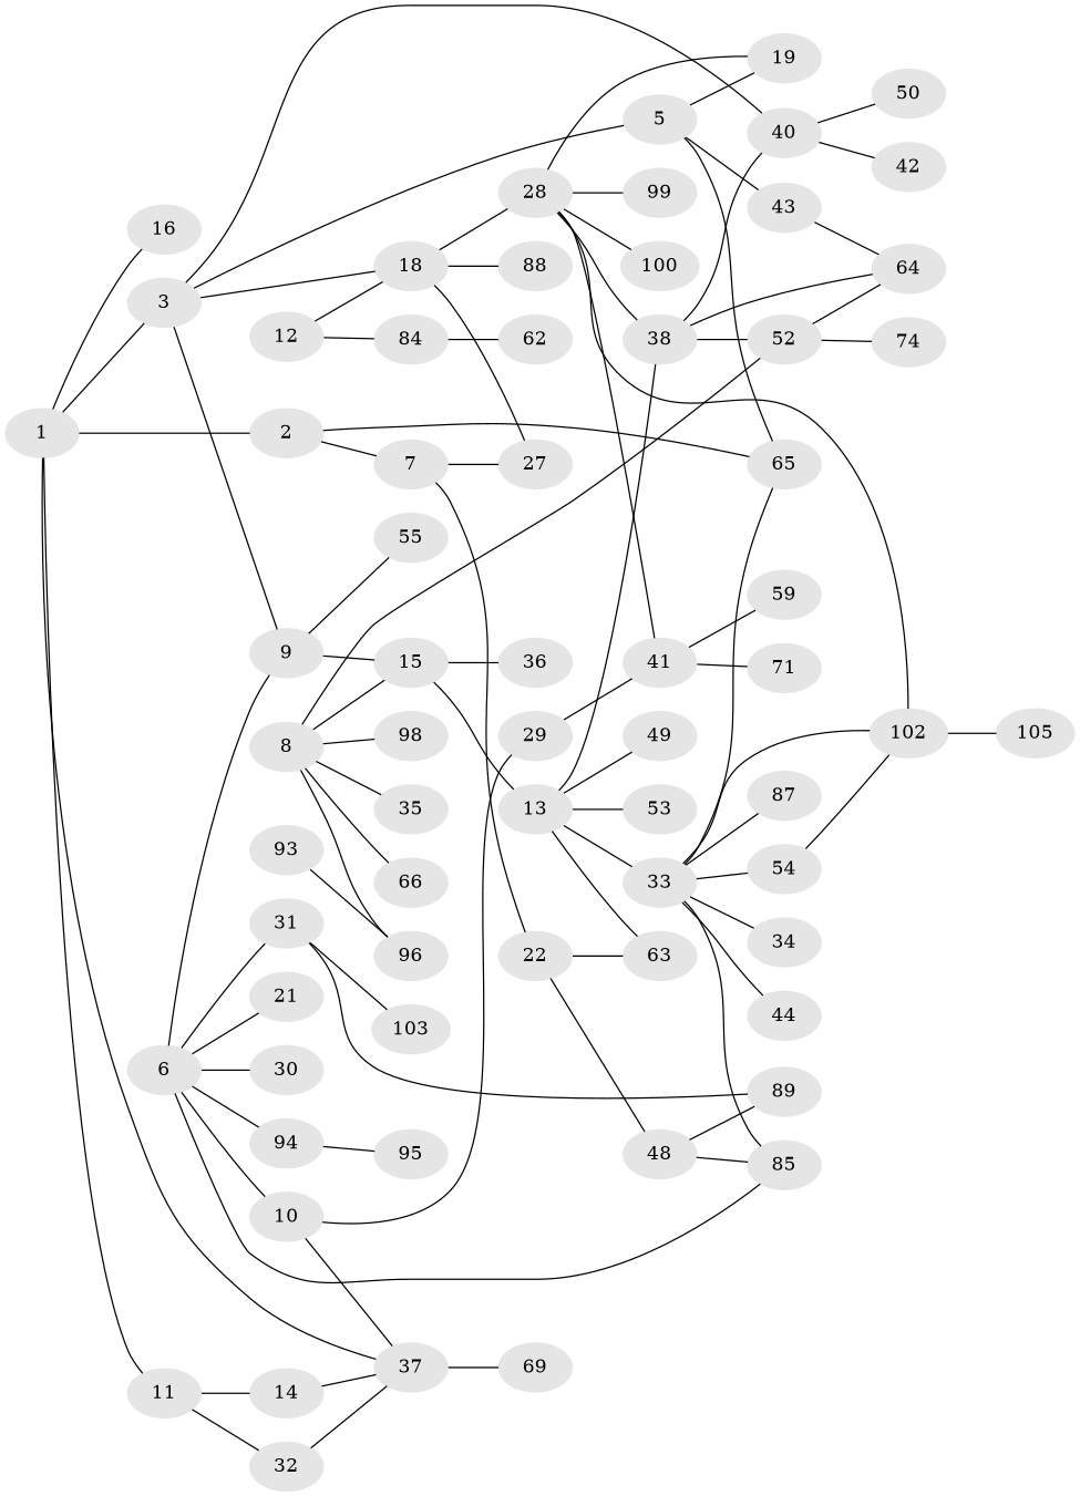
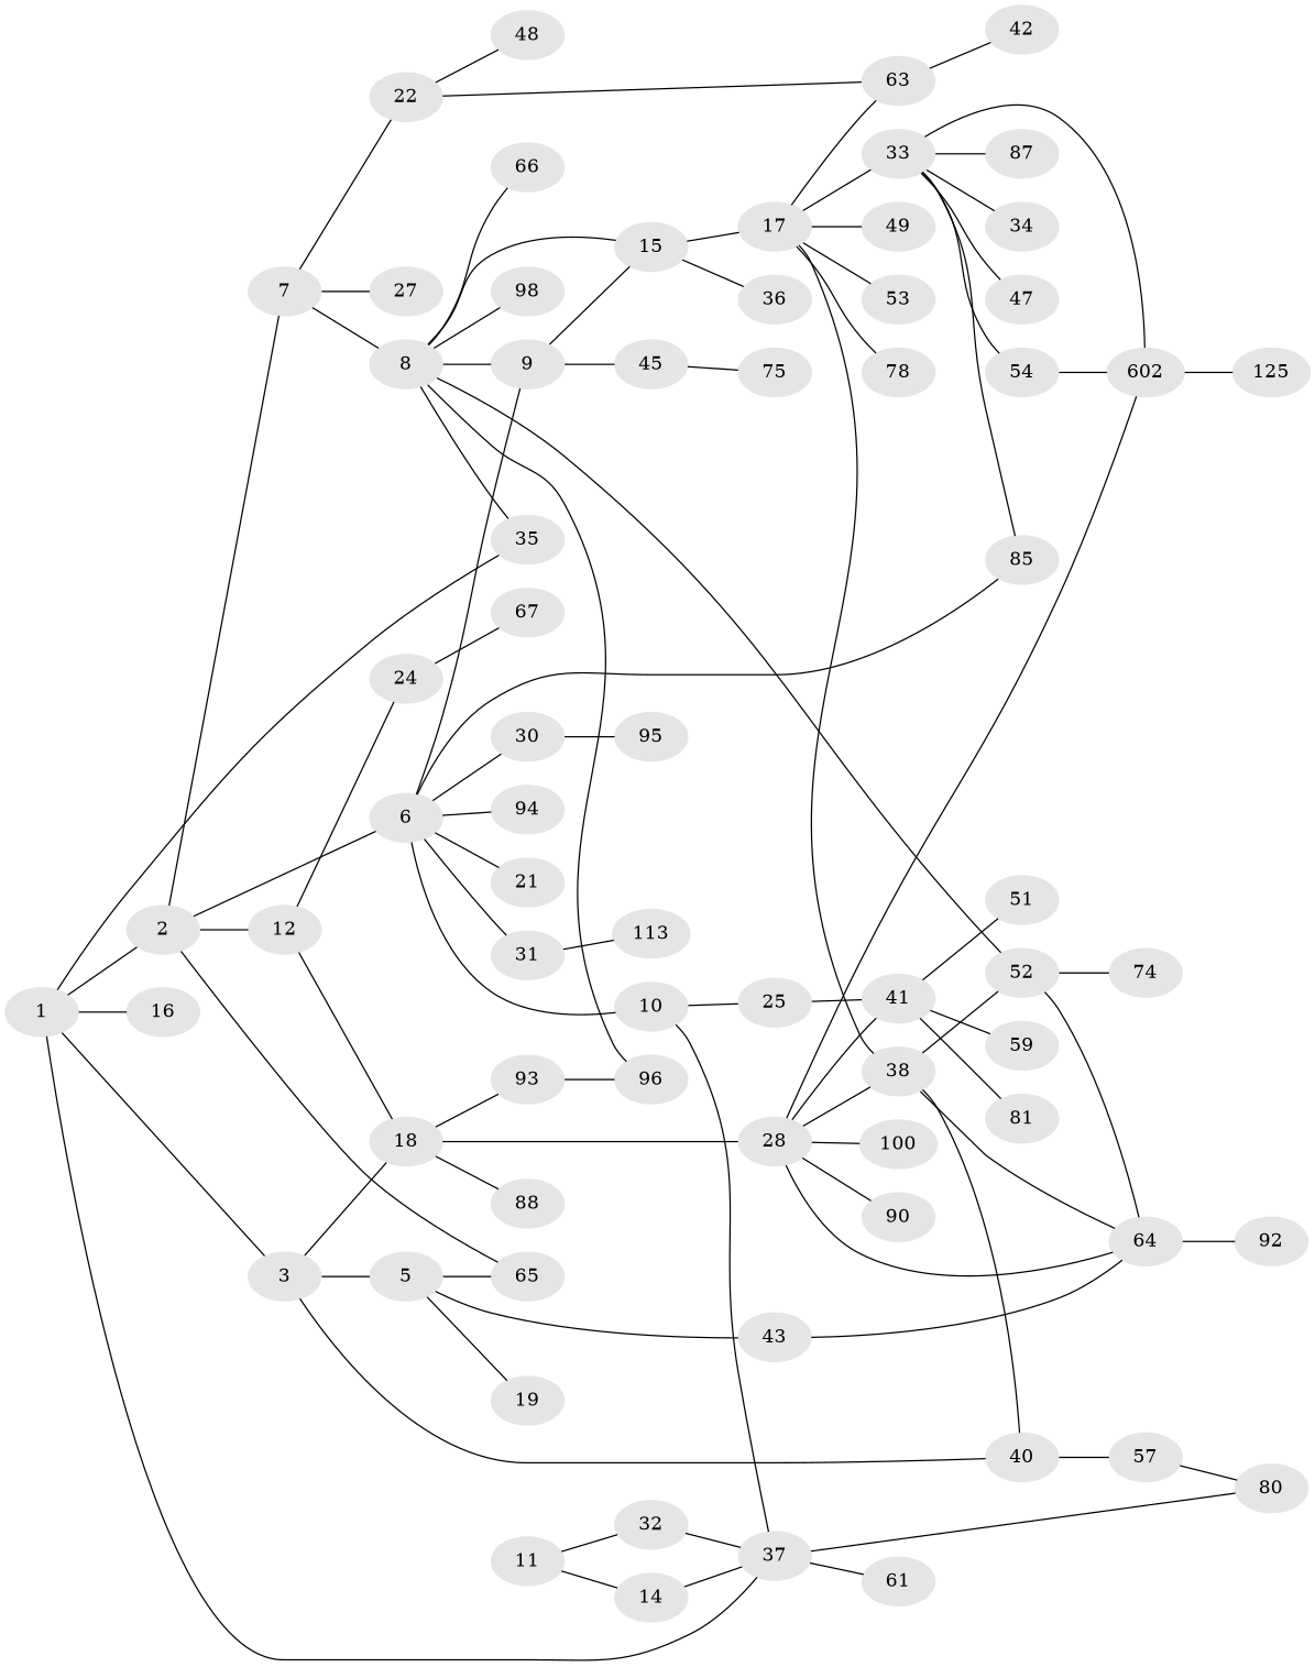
  graph {
    rankdir=LR
    node [color=gray90 style=filled]
    1 [super="+61"]
    2 [super="+4"]
    3 [super="+20"]
    11
    16
    37 [super="+46"]
    6 [super="+72"]
    7 [super="+91"]
    12 [super="+38"]
    65 [super="+73"]
    5 [super="+56"]
    18 [super="+55"]
    40 [super="+70"]
    14 [super="+23"]
    32 [super="+68"]
-   69 [super="+71"]
+   69 [super="+71" label=61]
+   80
    9 [super="+82"]
    10 [super="+60"]
    21
    30 [super="+77"]
    31 [super="+76"]
    85
    94
    8 [super="+13"]
    22 [super="+26"]
    27 [super="+84"]
-   24 [super="+58" label=84]
+   24 [super="+58"]
    19
    43
    28 [super="+97"]
    88
    42
-   50 [super="+67"]
+   50 [super="+67" label=57]
    64 [super="+86"]
    15 [super="+83"]
-   45 [label=55]
-   29
-   89
-   103
+   45
+   29 [label=25]
+   103 [label=113]
    95
    35
    52
    66
    96
    98
    63
    48 [super="+79"]
-   17 [super="+25" label=13]
+   17 [super="+25"]
    36
    74
+   75
    41 [super="+57"]
    93
-   62
+   62 [label=67]
    33 [super="+44"]
    n57 [label=38 super="+101"]
    49
    53
-   102 [super="+104"]
+   78
+   102 [super="+104" label=602]
    34
-   47 [label=44]
+   47
    54
    87
-   90 [label=99]
+   90
    100
-   51 [label=71]
+   51
    59 [super="+99"]
-   105
+   81
+   92
+   105 [label=125]
    1 -- 2
    1 -- 3
-   1 -- 11
+   1 -- 35
    1 -- 16
    1 -- 37
+   2 -- 6
    2 -- 7
+   2 -- 12
    2 -- 65
    3 -- 5
    3 -- 18
    3 -- 40
    11 -- 14
    11 -- 32
    37 -- 69
+   37 -- 80
    6 -- 9
    6 -- 10
    6 -- 21
    6 -- 30
    6 -- 31
    6 -- 85
    6 -- 94
+   7 -- 8
    7 -- 22
    7 -- 27 [weight=2]
    12 -- 18
    12 -- 24
    5 -- 65 [weight=2]
    5 -- 19
    5 -- 43
-   18 -- 27
+   18 -- 93
    18 -- 28
    18 -- 88
-   40 -- 42
+   63 -- 42
    40 -- 50
    14 -- 37
    32 -- 37
    9 -- 15
    9 -- 45
    10 -- 37
    10 -- 29
-   31 -- 89
    31 -- 103
-   94 -- 95
-   3 -- 9
+   30 -- 95
+   8 -- 9
    8 -- 15
    8 -- 35
    8 -- 52
    8 -- 66
    8 -- 96
    8 -- 98
    22 -- 63
    22 -- 48
    24 -- 62
    43 -- 64
-   28 -- 19
+   28 -- 64
    28 -- 41
    28 -- n57
    28 -- 102
    28 -- 90
    28 -- 100
+   50 -- 80
+   64 -- 92
    15 -- 17
    15 -- 36
+   45 -- 75
    29 -- 41
    52 -- 64
    52 -- 74
-   48 -- 85
-   48 -- 89
    17 -- 63
    17 -- 33
    17 -- n57
    17 -- 49
    17 -- 53
+   17 -- 78
    41 -- 51
    41 -- 59
+   41 -- 81
    93 -- 96
-   33 -- 65
    33 -- 85
    33 -- 102
    33 -- 34
    33 -- 47
    33 -- 54
    33 -- 87
    n57 -- 40
    n57 -- 64
    n57 -- 52
    102 -- 105
    54 -- 102
  }
